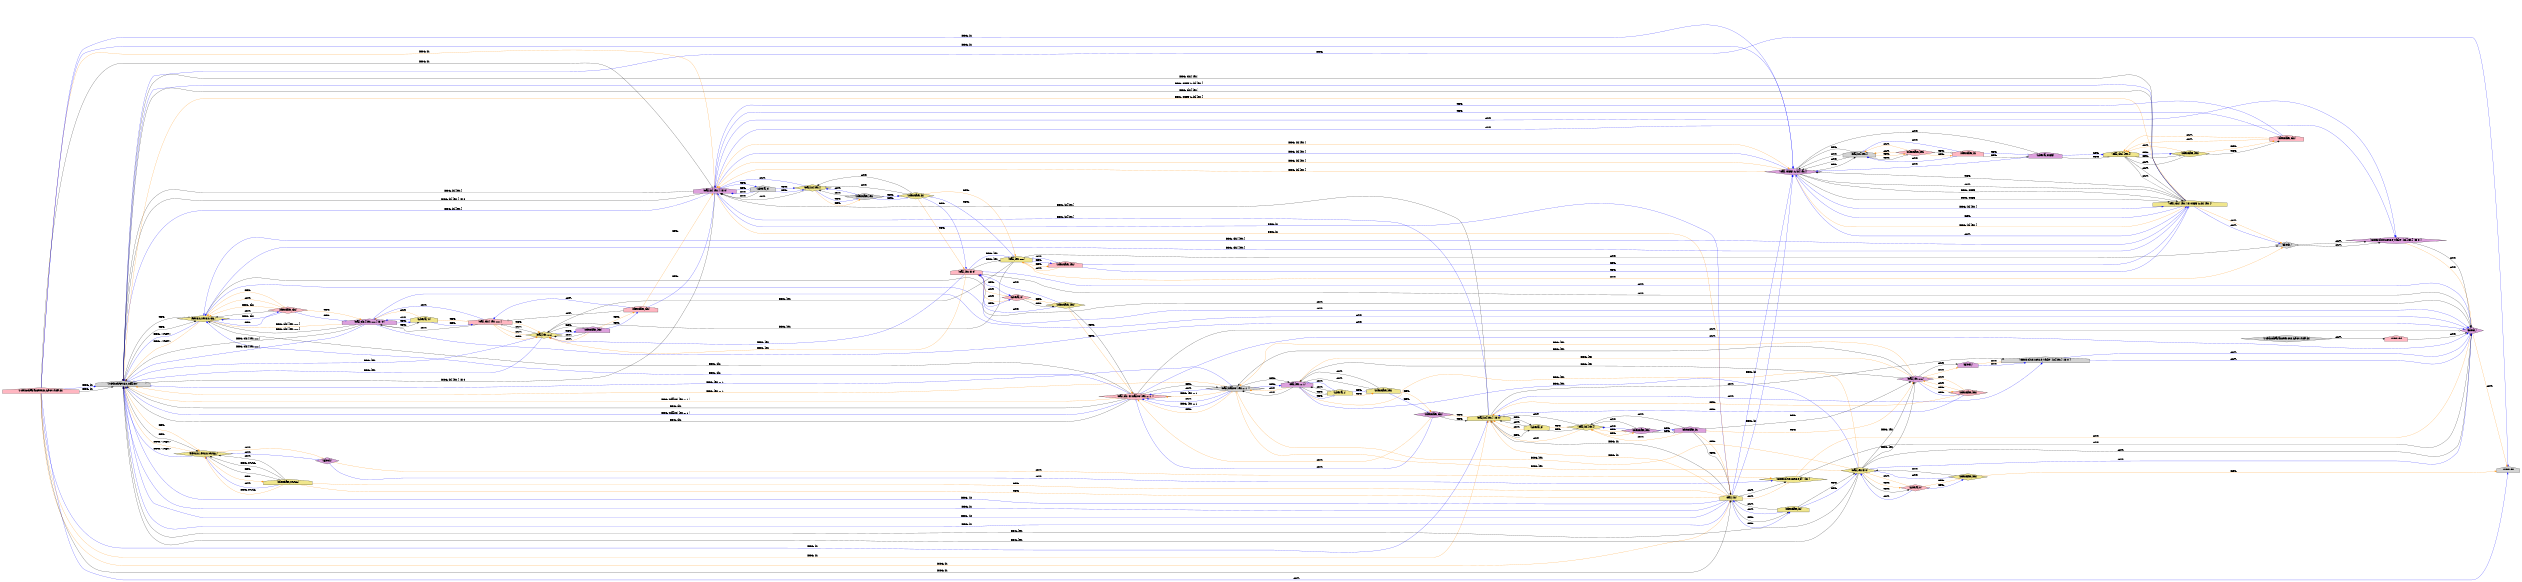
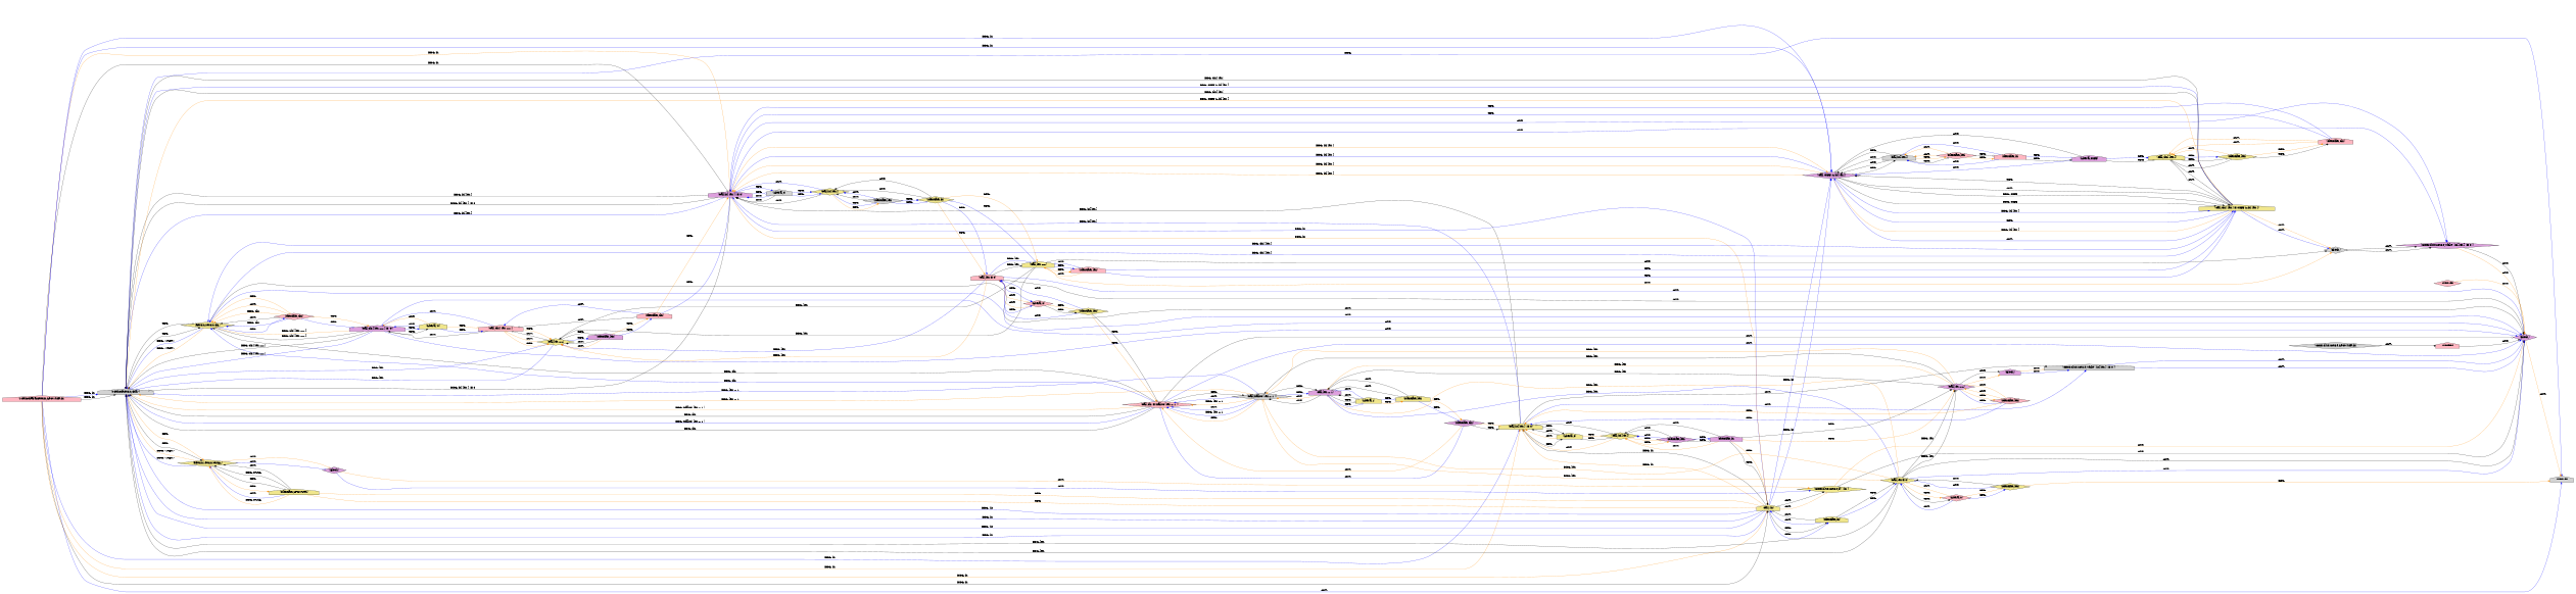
  digraph {
    rankdir=LR
    node [fillcolor=khaki shape=house style=filled]
    edge [arrowhead=normal color=blue]
-   n1 [fillcolor=lightgrey label="(MethodReturn,malloc*)"]
+   n1 [fillcolor=lightgrey label="(MethodReturn,char*)"]
    n2 [label="(Return,return chr;)" shape=diamond]
    n3 [label="(Return,return NULL;)" shape=diamond]
    1000100 [fillcolor=lightgrey]
    n5 [fillcolor=plum label="(Block,)" shape=diamond]
    n6 [fillcolor=lightpink label="(Identifier,chr)" shape=diamond]
    n7 [fillcolor=plum label="(Block,)" shape=diamond]
-   n8 [label="(Identifier,NULL)"]
+   n8 [label="(Identifier,LPCWSTR)"]
    n9 [fillcolor=lightpink label="(MethodParameterIn,LPCWSTR in)"]
    n10 [label="(Call,in[ len ] != 0)"]
    n11 [fillcolor=plum label="(Call,in[ len ] != 0)"]
    n12 [fillcolor=plum label="(Call,0xFF & in[ len ])" shape=diamond]
    n13 [label="(Call,!in)"]
    n14 [label="(Literal,0)"]
    n15 [fillcolor=lightgrey label="(ControlStructure,while ( in[ len ] != 0 ))"]
    n16 [fillcolor=lightgrey label="(Literal,0)"]
    n17 [fillcolor=plum label="(ControlStructure,while ( in[ len ] != 0 ))" shape=diamond]
    n18 [fillcolor=lightgrey label="(Call,in[ len ])"]
    n19 [label="(Call,chr[ len ] = 0xFF & in[ len ])"]
    n20 [label="(Identifier,in)"]
    n21 [label="(ControlStructure,if ( !in ))" shape=diamond]
-   n22 [fillcolor=lightgrey label="(MethodParameterOut,LPCWSTR in)" shape=diamond]
-   1000104 [fillcolor=lightpink]
+   n22 [fillcolor=lightgrey label="(ControlStructure,LPCWSTR in)" shape=diamond]
+   1000104 [fillcolor=lightpink label=1000904]
    n24 [label="(Call,in[ len ])" shape=diamond]
    n25 [fillcolor=plum label="(Identifier,len)" shape=diamond]
    n26 [fillcolor=plum label="(Identifier,in)"]
    n27 [fillcolor=plum label="(Call,len ++)" shape=diamond]
    n28 [fillcolor=plum label="(Block,)"]
    n29 [fillcolor=lightpink label="(Identifier,len)" shape=diamond]
    n30 [fillcolor=lightgrey label="(Call,malloc( len + 1 ))" shape=diamond]
    n31 [fillcolor=plum label="(Call,len + 1)"]
    n32 [fillcolor=lightpink label="(Call,chr = malloc( len + 1 ))" shape=diamond]
    n33 [label="(Literal,1)"]
    n34 [label="(Identifier,len)"]
    n35 [fillcolor=plum label="(Identifier,chr)" shape=diamond]
    n36 [fillcolor=lightpink label="(Literal,0)" shape=diamond]
    n37 [fillcolor=lightpink label="(Call,len = 0)"]
    n38 [label="(Identifier,len)" shape=diamond]
    n39 [label="(Call,len ++)"]
    n40 [label="(Call,len ++)" shape=diamond]
    n41 [fillcolor=lightgrey label="(Block,)" shape=diamond]
    n42 [fillcolor=lightpink label="(Identifier,len)"]
    n43 [fillcolor=lightpink label="(Call,chr[ len ++ ])"]
    n44 [fillcolor=plum label="(Identifier,len)"]
    n45 [label="(Call,in[ len ])" shape=diamond]
    n46 [fillcolor=lightgrey label="(Identifier,len)" shape=diamond]
    n47 [label="(Identifier,in)" shape=diamond]
    n48 [label="(Identifier,len)" shape=diamond]
    n49 [label="(Call,chr[ len ])"]
    n50 [fillcolor=lightpink label="(Identifier,chr)"]
    n51 [fillcolor=lightpink label="(Identifier,len)" shape=diamond]
    n52 [fillcolor=plum label="(Literal,0xFF)"]
    n53 [fillcolor=lightpink label="(Identifier,in)"]
    n54 [label="(Literal,'\0')"]
    n55 [fillcolor=plum label="(Call,chr[ len ++ ] = '\0')"]
    n56 [fillcolor=lightpink label="(Identifier,chr)"]
    n57 [fillcolor=lightpink label="(Literal,0)" shape=diamond]
    n58 [label="(Call,len = 0)" shape=diamond]
    n59 [label="(Identifier,len)" shape=diamond]
+   1000103 [fillcolor=lightpink shape=diamond]
    n1 -> n2 [arrowhead=odot color=black label="CFG: "]
    n1 -> n2 [arrowhead=diamond color=black label="CFG: "]
    n1 -> n3 [arrowhead=diamond color=darkorange label="CFG: "]
    n1 -> n3 [arrowhead=diamond color=black label="CFG: "]
    n1 -> 1000100 [arrowhead=diamond label="DDG: "]
    n2 -> n1 [arrowhead=diamond label="DDG: <RET>"]
    n2 -> n1 [arrowhead=diamond color=darkorange label="DDG: <RET>"]
    n2 -> n5 [arrowhead=diamond color=black label="AST: "]
    n2 -> n5 [arrowhead=diamond label="AST: "]
    n2 -> n6 [label="CFG: "]
    n2 -> n6 [arrowhead=odot color=darkorange label="CFG: "]
    n3 -> n1 [arrowhead=diamond color=darkorange label="DDG: <RET>"]
    n3 -> n1 [label="DDG: <RET>"]
    n3 -> n7 [arrowhead=odot label="AST: "]
    n3 -> n7 [arrowhead=odot color=darkorange label="AST: "]
    n3 -> n8 [arrowhead=odot color=black label="CFG: "]
    n3 -> n8 [arrowhead=diamond color=darkorange label="CFG: "]
    n5 -> 1000100 [arrowhead=diamond color=darkorange label="AST: "]
    n6 -> n2 [arrowhead=diamond color=darkorange label="AST: "]
    n6 -> n2 [color=darkorange label="DDG: chr"]
    n6 -> n2 [color=black label="AST: "]
    n6 -> n2 [arrowhead=diamond label="DDG: chr"]
    n6 -> n55 [color=darkorange label="CFG: "]
    n6 -> n55 [arrowhead=odot label="CFG: "]
    n7 -> n21 [label="AST: "]
    n7 -> n21 [arrowhead=diamond color=darkorange label="AST: "]
    n8 -> n3 [label="AST: "]
    n8 -> n3 [arrowhead=diamond color=darkorange label="DDG: NULL"]
    n8 -> n3 [color=black label="AST: "]
    n8 -> n3 [arrowhead=diamond color=black label="DDG: NULL"]
    n8 -> n13 [arrowhead=odot color=darkorange label="CFG: "]
    n8 -> n13 [arrowhead=odot color=darkorange label="CFG: "]
    n9 -> n1 [color=black label="DDG: in"]
    n9 -> n1 [arrowhead=diamond label="DDG: in"]
    n9 -> 1000100 [label="AST: "]
    n9 -> n10 [label="DDG: in"]
    n9 -> n10 [arrowhead=diamond color=darkorange label="DDG: in"]
    n9 -> n11 [arrowhead=diamond color=darkorange label="DDG: in"]
    n9 -> n11 [arrowhead=odot color=black label="DDG: in"]
    n9 -> n12 [label="DDG: in"]
    n9 -> n12 [label="DDG: in"]
    n9 -> n13 [arrowhead=diamond color=darkorange label="DDG: in"]
    n9 -> n13 [arrowhead=diamond color=black label="DDG: in"]
    n10 -> n11 [arrowhead=diamond color=black label="DDG: in[ len ]"]
    n10 -> n11 [label="DDG: in[ len ]"]
    n10 -> n14 [color=black label="CFG: "]
    n10 -> n14 [color=black label="CFG: "]
    n10 -> n15 [arrowhead=diamond color=black label="AST: "]
    n10 -> n15 [arrowhead=diamond label="AST: "]
    n11 -> n1 [arrowhead=odot color=black label="DDG: in[ len ] != 0"]
    n11 -> n1 [color=black label="DDG: in[ len ]"]
    n11 -> n1 [arrowhead=odot color=black label="DDG: in[ len ] != 0"]
    n11 -> n1 [label="DDG: in[ len ]"]
    n11 -> n12 [color=darkorange label="DDG: in[ len ]"]
    n11 -> n12 [arrowhead=odot label="DDG: in[ len ]"]
    n11 -> n16 [label="CFG: "]
    n11 -> n16 [arrowhead=odot label="CFG: "]
    n11 -> n17 [arrowhead=diamond label="AST: "]
    n11 -> n17 [label="AST: "]
    n12 -> n11 [arrowhead=diamond color=darkorange label="DDG: in[ len ]"]
    n12 -> n11 [color=darkorange label="DDG: in[ len ]"]
    n12 -> n18 [arrowhead=diamond color=black label="CFG: "]
    n12 -> n18 [arrowhead=odot color=black label="CFG: "]
    n12 -> n19 [arrowhead=diamond color=black label="AST: "]
    n12 -> n19 [color=black label="DDG: 0xFF"]
    n12 -> n19 [arrowhead=odot color=darkorange label="DDG: in[ len ]"]
    n12 -> n19 [label="AST: "]
    n12 -> n19 [color=black label="DDG: 0xFF"]
    n12 -> n19 [label="DDG: in[ len ]"]
    n13 -> n1 [label="DDG: in"]
    n13 -> n1 [label="DDG: !in"]
    n13 -> n1 [arrowhead=odot label="DDG: in"]
    n13 -> n1 [label="DDG: !in"]
    n13 -> n10 [arrowhead=odot color=darkorange label="DDG: in"]
    n13 -> n10 [arrowhead=diamond color=black label="DDG: in"]
    n13 -> n11 [arrowhead=odot label="DDG: in"]
    n13 -> n11 [arrowhead=odot color=darkorange label="DDG: in"]
    n13 -> n12 [arrowhead=diamond label="DDG: in"]
    n13 -> n12 [arrowhead=diamond label="DDG: in"]
    n13 -> n20 [color=black label="CFG: "]
    n13 -> n20 [arrowhead=diamond label="CFG: "]
    n13 -> n21 [arrowhead=diamond color=black label="AST: "]
    n13 -> n21 [arrowhead=odot color=darkorange label="AST: "]
    n14 -> n10 [color=black label="AST: "]
    n14 -> n10 [arrowhead=diamond color=darkorange label="AST: "]
    n14 -> n24 [arrowhead=odot color=darkorange label="CFG: "]
    n14 -> n24 [arrowhead=odot color=black label="CFG: "]
    n15 -> n5 [arrowhead=diamond label="AST: "]
    n15 -> n5 [arrowhead=odot label="AST: "]
    n16 -> n11 [arrowhead=diamond label="AST: "]
    n16 -> n11 [arrowhead=diamond color=black label="AST: "]
    n16 -> n45 [label="CFG: "]
    n16 -> n45 [label="CFG: "]
    n17 -> n5 [arrowhead=odot color=darkorange label="AST: "]
    n17 -> n5 [color=black label="AST: "]
    n18 -> n12 [color=black label="AST: "]
    n18 -> n12 [color=black label="AST: "]
    n18 -> n51 [color=darkorange label="CFG: "]
    n18 -> n51 [arrowhead=odot color=black label="CFG: "]
    n19 -> n1 [arrowhead=odot color=black label="DDG: chr[ len ]"]
    n19 -> n1 [color=darkorange label="DDG: 0xFF & in[ len ]"]
    n19 -> n1 [color=black label="DDG: chr[ len ]"]
    n19 -> n1 [arrowhead=odot label="DDG: 0xFF & in[ len ]"]
    n19 -> n2 [label="DDG: chr[ len ]"]
    n19 -> n2 [label="DDG: chr[ len ]"]
    n19 -> n12 [label="CFG: "]
    n19 -> n12 [arrowhead=diamond color=black label="CFG: "]
    n19 -> n41 [arrowhead=diamond color=darkorange label="AST: "]
    n19 -> n41 [label="AST: "]
    n20 -> n13 [arrowhead=odot color=black label="AST: "]
    n20 -> n13 [arrowhead=diamond label="AST: "]
    n20 -> n58 [color=black label="CFG: "]
    n20 -> n58 [label="CFG: "]
    n21 -> n5 [arrowhead=diamond color=darkorange label="AST: "]
    n21 -> n5 [color=black label="AST: "]
    n22 -> 1000104 [arrowhead=diamond color=black label="AST: "]
    1000104 -> n5 [color=black label="AST: "]
    n24 -> n10 [arrowhead=odot color=black label="AST: "]
    n24 -> n10 [color=darkorange label="AST: "]
    n24 -> n25 [arrowhead=odot color=darkorange label="CFG: "]
    n24 -> n25 [color=darkorange label="CFG: "]
    n25 -> n24 [arrowhead=odot color=black label="AST: "]
    n25 -> n24 [arrowhead=diamond label="AST: "]
    n25 -> n26 [arrowhead=odot color=black label="CFG: "]
    n25 -> n26 [label="CFG: "]
    n26 -> n13 [color=darkorange label="CFG: "]
    n26 -> n13 [arrowhead=diamond color=black label="CFG: "]
    n26 -> n24 [arrowhead=diamond color=darkorange label="AST: "]
    n26 -> n24 [color=black label="AST: "]
    n26 -> n27 [arrowhead=diamond color=darkorange label="CFG: "]
    n26 -> n27 [arrowhead=diamond color=black label="CFG: "]
    n27 -> n28 [color=black label="AST: "]
    n27 -> n28 [color=darkorange label="AST: "]
    n27 -> n29 [color=darkorange label="CFG: "]
    n27 -> n29 [arrowhead=odot label="CFG: "]
    n27 -> n30 [color=darkorange label="DDG: len"]
    n27 -> n30 [color=black label="DDG: len"]
    n27 -> n31 [color=black label="DDG: len"]
    n27 -> n31 [arrowhead=odot color=darkorange label="DDG: len"]
    n28 -> n15 [arrowhead=diamond label="AST: "]
    n28 -> n15 [arrowhead=odot color=darkorange label="AST: "]
    n29 -> n10 [arrowhead=diamond color=darkorange label="CFG: "]
    n29 -> n10 [label="CFG: "]
    n29 -> n27 [arrowhead=odot color=darkorange label="AST: "]
    n29 -> n27 [color=darkorange label="AST: "]
    n30 -> n1 [arrowhead=odot label="DDG: len + 1"]
    n30 -> n1 [color=darkorange label="DDG: len + 1"]
    n30 -> n31 [arrowhead=diamond color=black label="CFG: "]
    n30 -> n31 [label="CFG: "]
    n30 -> n32 [label="AST: "]
    n30 -> n32 [color=darkorange label="DDG: len + 1"]
    n30 -> n32 [label="AST: "]
    n30 -> n32 [arrowhead=diamond label="DDG: len + 1"]
    n31 -> n30 [arrowhead=diamond color=darkorange label="AST: "]
    n31 -> n30 [arrowhead=diamond color=black label="AST: "]
    n31 -> n33 [arrowhead=odot color=black label="CFG: "]
    n31 -> n33 [arrowhead=odot label="CFG: "]
    n32 -> n1 [arrowhead=odot color=darkorange label="DDG: malloc( len + 1 )"]
    n32 -> n1 [arrowhead=diamond color=black label="DDG: chr"]
    n32 -> n1 [label="DDG: malloc( len + 1 )"]
    n32 -> n1 [color=black label="DDG: chr"]
    n32 -> n2 [arrowhead=diamond label="DDG: chr"]
    n32 -> n2 [color=black label="DDG: chr"]
    n32 -> n5 [arrowhead=diamond label="AST: "]
    n32 -> n5 [arrowhead=odot color=black label="AST: "]
    n32 -> n30 [color=black label="CFG: "]
    n32 -> n30 [arrowhead=odot color=darkorange label="CFG: "]
    n33 -> n31 [arrowhead=odot label="AST: "]
    n33 -> n31 [arrowhead=diamond color=black label="AST: "]
    n33 -> n34 [arrowhead=odot label="CFG: "]
    n33 -> n34 [arrowhead=diamond color=darkorange label="CFG: "]
    n34 -> n31 [arrowhead=odot color=black label="AST: "]
    n34 -> n31 [arrowhead=odot color=black label="AST: "]
    n34 -> n35 [arrowhead=diamond color=darkorange label="CFG: "]
    n34 -> n35 [arrowhead=odot label="CFG: "]
    n35 -> n10 [color=black label="CFG: "]
    n35 -> n10 [arrowhead=odot color=darkorange label="CFG: "]
    n35 -> n32 [arrowhead=odot label="AST: "]
    n35 -> n32 [color=darkorange label="AST: "]
    n36 -> n37 [arrowhead=diamond color=darkorange label="AST: "]
    n36 -> n37 [color=darkorange label="AST: "]
    n36 -> n38 [arrowhead=odot color=darkorange label="CFG: "]
    n36 -> n38 [arrowhead=diamond color=black label="CFG: "]
    n37 -> n5 [arrowhead=odot label="AST: "]
    n37 -> n5 [color=black label="AST: "]
    n37 -> n36 [label="CFG: "]
    n37 -> n36 [arrowhead=diamond label="CFG: "]
    n37 -> n39 [arrowhead=odot label="DDG: len"]
    n37 -> n39 [color=black label="DDG: len"]
    n37 -> n40 [arrowhead=diamond label="DDG: len"]
    n37 -> n40 [arrowhead=diamond color=darkorange label="DDG: len"]
    n38 -> n32 [arrowhead=diamond color=darkorange label="CFG: "]
    n38 -> n32 [arrowhead=odot color=black label="CFG: "]
    n38 -> n37 [label="AST: "]
    n38 -> n37 [arrowhead=diamond label="AST: "]
    n39 -> n40 [color=black label="DDG: len"]
    n39 -> n40 [arrowhead=odot color=black label="DDG: len"]
    n39 -> n41 [color=black label="AST: "]
    n39 -> n41 [color=darkorange label="AST: "]
    n39 -> n42 [label="CFG: "]
    n39 -> n42 [arrowhead=diamond color=darkorange label="CFG: "]
    n40 -> n1 [arrowhead=odot label="DDG: len"]
    n40 -> n1 [arrowhead=odot label="DDG: len"]
    n40 -> n43 [arrowhead=odot color=black label="AST: "]
    n40 -> n43 [arrowhead=odot color=darkorange label="AST: "]
    n40 -> n44 [arrowhead=odot color=black label="CFG: "]
    n40 -> n44 [arrowhead=diamond label="CFG: "]
    n41 -> n17 [arrowhead=diamond color=black label="AST: "]
    n41 -> n17 [arrowhead=diamond color=black label="AST: "]
    n42 -> n19 [label="CFG: "]
    n42 -> n19 [arrowhead=odot label="CFG: "]
    n42 -> n39 [color=darkorange label="AST: "]
    n42 -> n39 [arrowhead=odot label="AST: "]
    n43 -> n40 [arrowhead=diamond color=darkorange label="CFG: "]
    n43 -> n40 [arrowhead=diamond color=darkorange label="CFG: "]
    n43 -> n55 [arrowhead=diamond color=black label="AST: "]
    n43 -> n55 [arrowhead=diamond label="AST: "]
    n44 -> n40 [arrowhead=diamond color=black label="AST: "]
    n44 -> n40 [arrowhead=diamond color=darkorange label="AST: "]
    n44 -> n56 [color=darkorange label="CFG: "]
    n44 -> n56 [label="CFG: "]
    n45 -> n11 [arrowhead=odot label="AST: "]
    n45 -> n11 [arrowhead=diamond color=black label="AST: "]
    n45 -> n46 [arrowhead=odot label="CFG: "]
    n45 -> n46 [arrowhead=diamond color=darkorange label="CFG: "]
    n46 -> n45 [arrowhead=diamond label="AST: "]
    n46 -> n45 [color=black label="AST: "]
    n46 -> n47 [arrowhead=diamond label="CFG: "]
    n46 -> n47 [arrowhead=odot label="CFG: "]
    n47 -> n37 [label="CFG: "]
    n47 -> n37 [color=darkorange label="CFG: "]
    n47 -> n39 [arrowhead=odot label="CFG: "]
    n47 -> n39 [color=darkorange label="CFG: "]
    n47 -> n45 [arrowhead=diamond color=black label="AST: "]
    n47 -> n45 [arrowhead=odot color=black label="AST: "]
    n48 -> n49 [arrowhead=odot color=black label="AST: "]
    n48 -> n49 [arrowhead=diamond color=darkorange label="AST: "]
    n48 -> n50 [arrowhead=diamond color=darkorange label="CFG: "]
    n48 -> n50 [arrowhead=diamond color=black label="CFG: "]
    n49 -> n19 [arrowhead=odot color=black label="AST: "]
    n49 -> n19 [arrowhead=odot color=black label="AST: "]
    n49 -> n48 [arrowhead=diamond label="CFG: "]
    n49 -> n48 [arrowhead=odot color=black label="CFG: "]
    n50 -> n11 [arrowhead=odot label="CFG: "]
    n50 -> n11 [arrowhead=diamond label="CFG: "]
    n50 -> n49 [color=darkorange label="AST: "]
    n50 -> n49 [color=darkorange label="AST: "]
    n51 -> n18 [arrowhead=diamond color=darkorange label="AST: "]
    n51 -> n18 [color=darkorange label="AST: "]
    n51 -> n53 [arrowhead=odot color=black label="CFG: "]
    n51 -> n53 [color=darkorange label="CFG: "]
    n52 -> n12 [arrowhead=odot color=black label="AST: "]
    n52 -> n12 [label="AST: "]
    n52 -> n49 [arrowhead=diamond label="CFG: "]
    n52 -> n49 [arrowhead=odot color=black label="CFG: "]
    n53 -> n18 [arrowhead=diamond label="AST: "]
    n53 -> n18 [arrowhead=odot label="AST: "]
    n53 -> n52 [arrowhead=odot label="CFG: "]
    n53 -> n52 [color=black label="CFG: "]
    n54 -> n43 [arrowhead=odot color=darkorange label="CFG: "]
    n54 -> n43 [label="CFG: "]
    n54 -> n55 [color=darkorange label="AST: "]
    n54 -> n55 [label="AST: "]
    n55 -> n1 [color=black label="DDG: chr[ len ++ ]"]
    n55 -> n1 [arrowhead=odot label="DDG: chr[ len ++ ]"]
    n55 -> n2 [arrowhead=odot color=darkorange label="DDG: chr[ len ++ ]"]
    n55 -> n2 [arrowhead=odot color=black label="DDG: chr[ len ++ ]"]
    n55 -> n5 [label="AST: "]
    n55 -> n5 [arrowhead=odot label="AST: "]
    n55 -> n54 [label="CFG: "]
    n55 -> n54 [color=black label="CFG: "]
    n56 -> n11 [color=darkorange label="CFG: "]
    n56 -> n11 [arrowhead=odot label="CFG: "]
    n56 -> n43 [arrowhead=diamond label="AST: "]
    n56 -> n43 [arrowhead=odot color=black label="AST: "]
    n57 -> n58 [arrowhead=diamond label="AST: "]
    n57 -> n58 [arrowhead=odot color=darkorange label="AST: "]
    n57 -> n59 [arrowhead=odot color=darkorange label="CFG: "]
    n57 -> n59 [arrowhead=diamond label="CFG: "]
    n58 -> n1 [arrowhead=odot color=black label="DDG: len"]
    n58 -> n1 [color=black label="DDG: len"]
    n58 -> n5 [arrowhead=diamond color=black label="AST: "]
    n58 -> n5 [arrowhead=diamond label="AST: "]
    n58 -> n27 [arrowhead=diamond color=black label="DDG: len"]
    n58 -> n27 [arrowhead=odot color=black label="DDG: len"]
    n58 -> n30 [arrowhead=odot color=darkorange label="DDG: len"]
    n58 -> n30 [arrowhead=odot color=darkorange label="DDG: len"]
    n58 -> n31 [arrowhead=odot color=darkorange label="DDG: len"]
    n58 -> n31 [arrowhead=odot label="DDG: len"]
    n58 -> n57 [color=darkorange label="CFG: "]
    n58 -> n57 [arrowhead=diamond color=black label="CFG: "]
    n59 -> 1000100 [color=darkorange label="CFG: "]
    n59 -> n58 [color=black label="AST: "]
    n59 -> n58 [arrowhead=odot label="AST: "]
+   1000103 -> n5 [arrowhead=diamond color=darkorange label="AST: "]
  }
